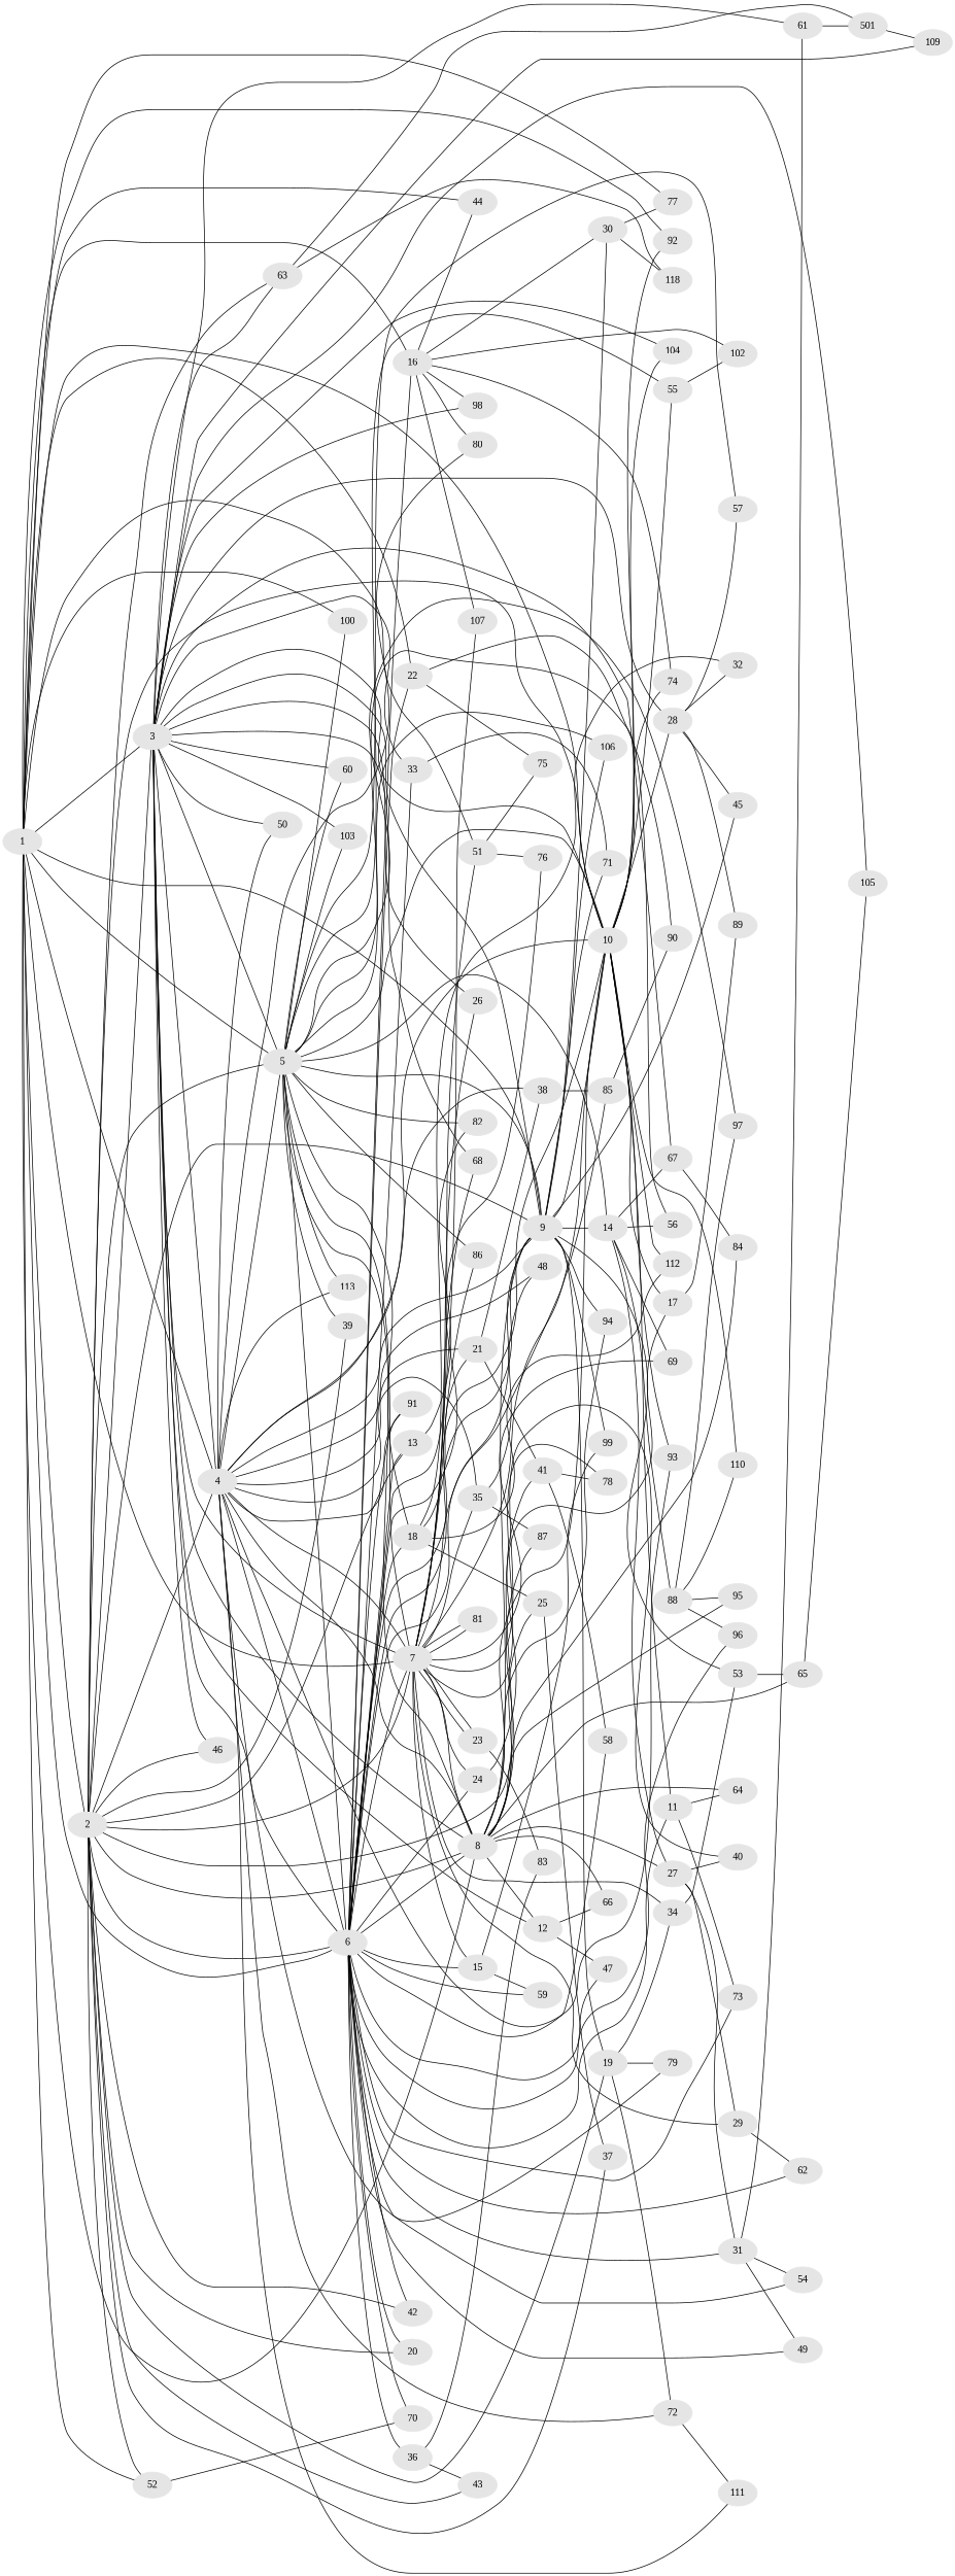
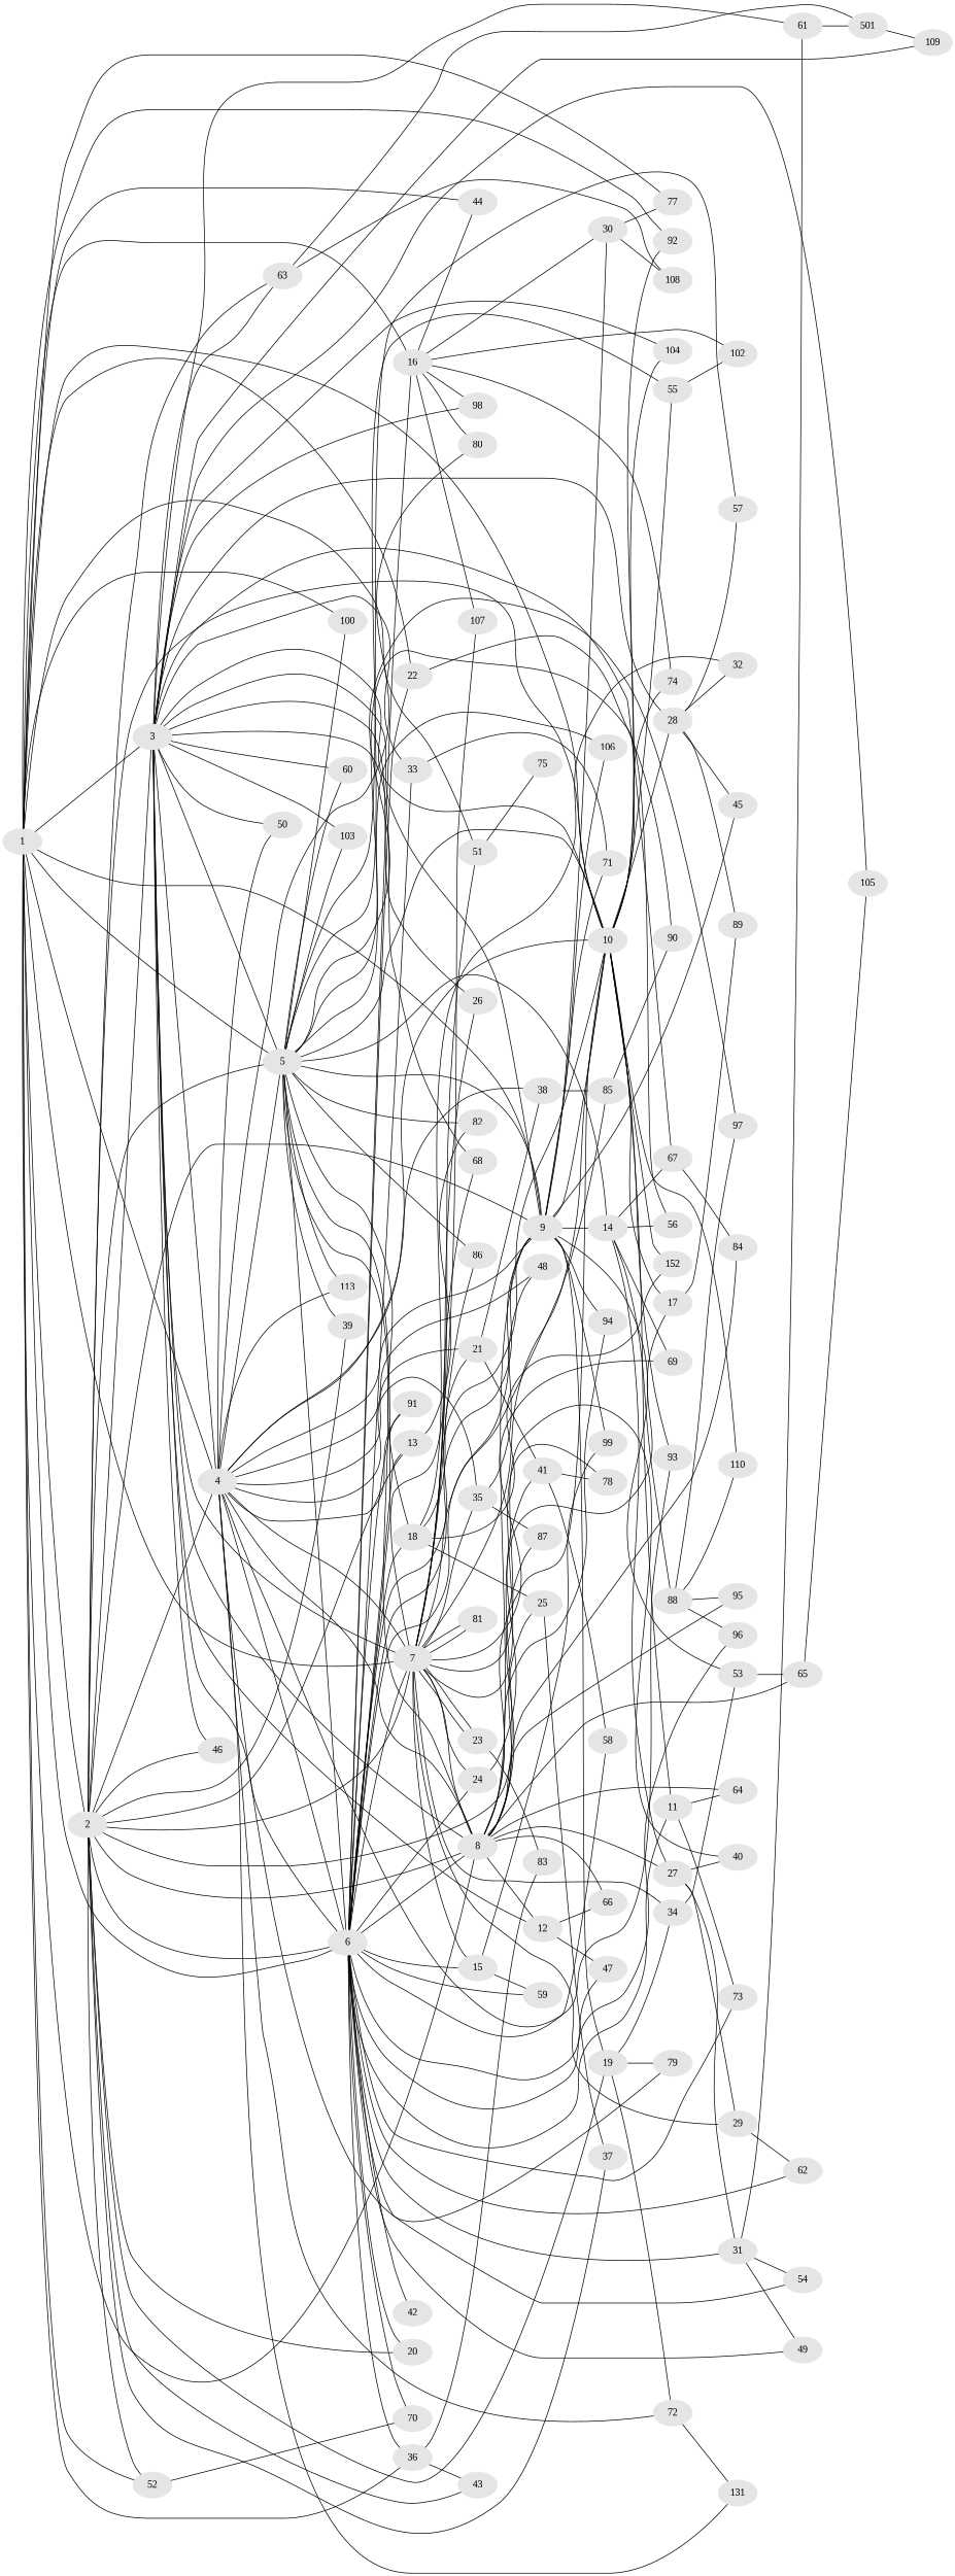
  graph {
    fontname="Liberation Serif"
    rankdir=LR
    node [color=gray90 fontname="Liberation Serif" style=filled]
    edge [fontname="Liberation Serif"]
    1
    2
    3
    4
    5
    6
    7
    8
    9
    10
    16
    22
    36
    44
    51
    52
    77
    92
    100
    13
    17
    19
    20
    37
    39
    42
    43
    46
    63
    12
    26
    28
    33
    50
    60
    61
    67
    68
    98
    103
    104
    105
    109
    21
    35
    38
    48
    72
    79
    80
    91
    93
-   111
+   111 [label=131]
    113
    14
    18
    55
    56
    57
    82
    86
    97
    106
    11
    15
    24
    31
    47
    49
    54
    58
    59
    62
    70
    73
-   76
    85
    96
    107
    23
    29
    34
    40
    69
    78
    81
    25
    27
    64
    65
    66
    84
    87
    94
    95
    30
    45
    53
    71
    99
    74
    110
-   112
+   112 [label=152]
    102
    75
    90
    83
    89
-   108 [label=118]
+   108
    n110 [label=501]
    32
    41
    88
    1 -- 2
    1 -- 3
    1 -- 4
    1 -- 5
    1 -- 6
    1 -- 7
    1 -- 8
    1 -- 9
    1 -- 10
    1 -- 16
    1 -- 22
+   1 -- 36
    1 -- 44
    1 -- 51
    1 -- 52
    1 -- 77
    1 -- 92
    1 -- 100
    2 -- 3
    2 -- 4
    2 -- 5
    2 -- 6
    2 -- 7
    2 -- 8
    2 -- 9
    2 -- 10
    2 -- 52
    2 -- 13
    2 -- 17
    2 -- 19
    2 -- 20
    2 -- 37
    2 -- 39
-   2 -- 42
    2 -- 43
    2 -- 46
    2 -- 63
    3 -- 4
    3 -- 5
    3 -- 6
    3 -- 7
    3 -- 8
    3 -- 9
    3 -- 10
    3 -- 46
    3 -- 63
    3 -- 12
    3 -- 26
    3 -- 28
    3 -- 33
    3 -- 50
    3 -- 60
    3 -- 61
    3 -- 67
    3 -- 68
    3 -- 98
    3 -- 103
    3 -- 104
    3 -- 105
    3 -- 109
    4 -- 5
    4 -- 6
    4 -- 7
    4 -- 8
    4 -- 9
    4 -- 10
    4 -- 50
    4 -- 21
    4 -- 35
    4 -- 38
    4 -- 48
    4 -- 72
    4 -- 79
    4 -- 80
    4 -- 91
    4 -- 93
    4 -- 111
    4 -- 113
    5 -- 6
    5 -- 7
    5 -- 8
    5 -- 9
    5 -- 10
    5 -- 100
    5 -- 39
    5 -- 60
    5 -- 103
    5 -- 113
    5 -- 14
    5 -- 18
    5 -- 55
    5 -- 56
    5 -- 57
    5 -- 82
    5 -- 86
    5 -- 97
    5 -- 106
    6 -- 7
    6 -- 8
    6 -- 9
    6 -- 10
    6 -- 16
    6 -- 22
    6 -- 36
    6 -- 13
    6 -- 20
    6 -- 42
    6 -- 33
    6 -- 91
    6 -- 18
    6 -- 11
    6 -- 15
    6 -- 24
    6 -- 31
    6 -- 47
    6 -- 49
    6 -- 54
    6 -- 58
    6 -- 59
    6 -- 62
    6 -- 70
    6 -- 73
-   6 -- 76
    6 -- 85
    6 -- 96
    6 -- 107
    7 -- 8
    7 -- 9
    7 -- 10
    7 -- 51
    7 -- 26
    7 -- 68
    7 -- 35
    7 -- 86
    7 -- 15
    7 -- 24
    7 -- 23
    7 -- 23
    7 -- 29
    7 -- 34
    7 -- 40
    7 -- 69
    7 -- 78
    7 -- 81
    7 -- 81
    8 -- 9
    8 -- 10
    8 -- 12
    8 -- 25
    8 -- 27
    8 -- 64
    8 -- 65
    8 -- 66
    8 -- 84
    8 -- 87
    8 -- 94
    8 -- 95
    9 -- 10
    9 -- 19
    9 -- 14
    9 -- 106
    9 -- 94
    9 -- 30
    9 -- 45
    9 -- 53
    9 -- 71
    9 -- 99
    10 -- 92
    10 -- 17
    10 -- 28
    10 -- 104
    10 -- 93
    10 -- 55
    10 -- 11
    10 -- 74
    10 -- 110
    10 -- 112
    16 -- 44
    16 -- 98
    16 -- 80
    16 -- 107
    16 -- 30
    16 -- 74
    16 -- 102
-   22 -- 75
    22 -- 90
    36 -- 43
    36 -- 83
-   51 -- 76
    51 -- 75
    52 -- 70
    13 -- 82
    17 -- 89
    19 -- 72
    19 -- 79
    19 -- 34
    63 -- 108
    63 -- n110
    12 -- 47
    12 -- 66
    28 -- 57
    28 -- 45
    28 -- 89
    28 -- 32
    33 -- 71
    61 -- n110
    67 -- 84
    21 -- 38
    21 -- 41
    35 -- 48
    35 -- 87
    38 -- 85
    72 -- 111
    14 -- 67
    14 -- 56
    14 -- 69
    14 -- 27
    14 -- 88
    18 -- 21
    18 -- 25
    18 -- 112
    18 -- 32
    55 -- 102
    11 -- 73
    11 -- 64
    15 -- 59
    15 -- 99
    24 -- 41
    31 -- 61
    31 -- 49
    31 -- 54
    85 -- 90
    23 -- 83
    29 -- 62
    34 -- 53
    25 -- 37
    27 -- 31
    27 -- 29
    27 -- 40
    65 -- 105
    30 -- 77
    30 -- 108
    53 -- 65
    n110 -- 109
    41 -- 58
    41 -- 78
    88 -- 97
    88 -- 96
    88 -- 95
    88 -- 110
  }
